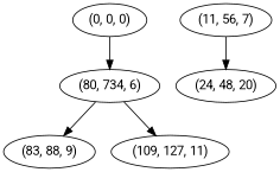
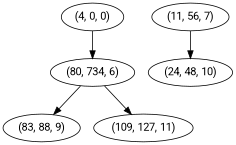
  digraph {
    fontname=Roboto
    node [fontname=Roboto]
    edge [fontname=Roboto]
    n1 [label="(80, 734, 6)"]
-   "(0, 0, 0)"
+   "(0, 0, 0)" [label="(4, 0, 0)"]
    "(11, 56, 7)"
-   "(24, 48, 10)" [label="(24, 48, 20)"]
+   "(24, 48, 10)"
    "(83, 88, 9)"
    "(109, 127, 11)"
    n1 -> "(83, 88, 9)"
    n1 -> "(109, 127, 11)"
    "(0, 0, 0)" -> n1
    "(11, 56, 7)" -> "(24, 48, 10)"
  }
